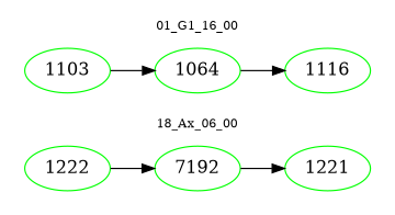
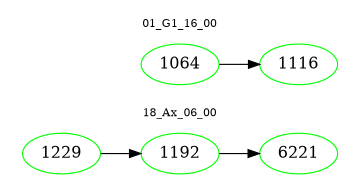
  digraph {
    rankdir=LR
    node [color=green]
    edge [color=black]
-   n1 [label=1222]
-   n2 [label=7192]
-   n3 [label=1221]
-   n4 [label=1103]
+   n1 [label=1229]
+   n2 [label=1192]
+   n3 [label=6221]
    n5 [label=1064]
    n6 [label=1116]
    subgraph cluster_1 {
      color=white
      fontsize=10
      label="18_Ax_06_00"
      n1
      n2
      n3
    }
    subgraph cluster_2 {
      color=white
      fontsize=10
      label="01_G1_16_00"
-     n4
      n5
      n6
    }
    n1 -> n2
    n2 -> n3
-   n4 -> n5
    n5 -> n6
  }
